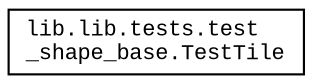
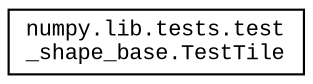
  digraph {
    rankdir=LR
    fontname="Liberation Mono"
-   n1 [color=black fillcolor=white fontname="Liberation Mono" fontsize=10 height=0.2 label="lib.lib.tests.test\l_shape_base.TestTile" shape=record style=filled width=0.4]
+   n1 [color=black fillcolor=white fontname="Liberation Mono" fontsize=10 height=0.2 label="numpy.lib.tests.test\l_shape_base.TestTile" shape=record style=filled width=0.4]
  }
